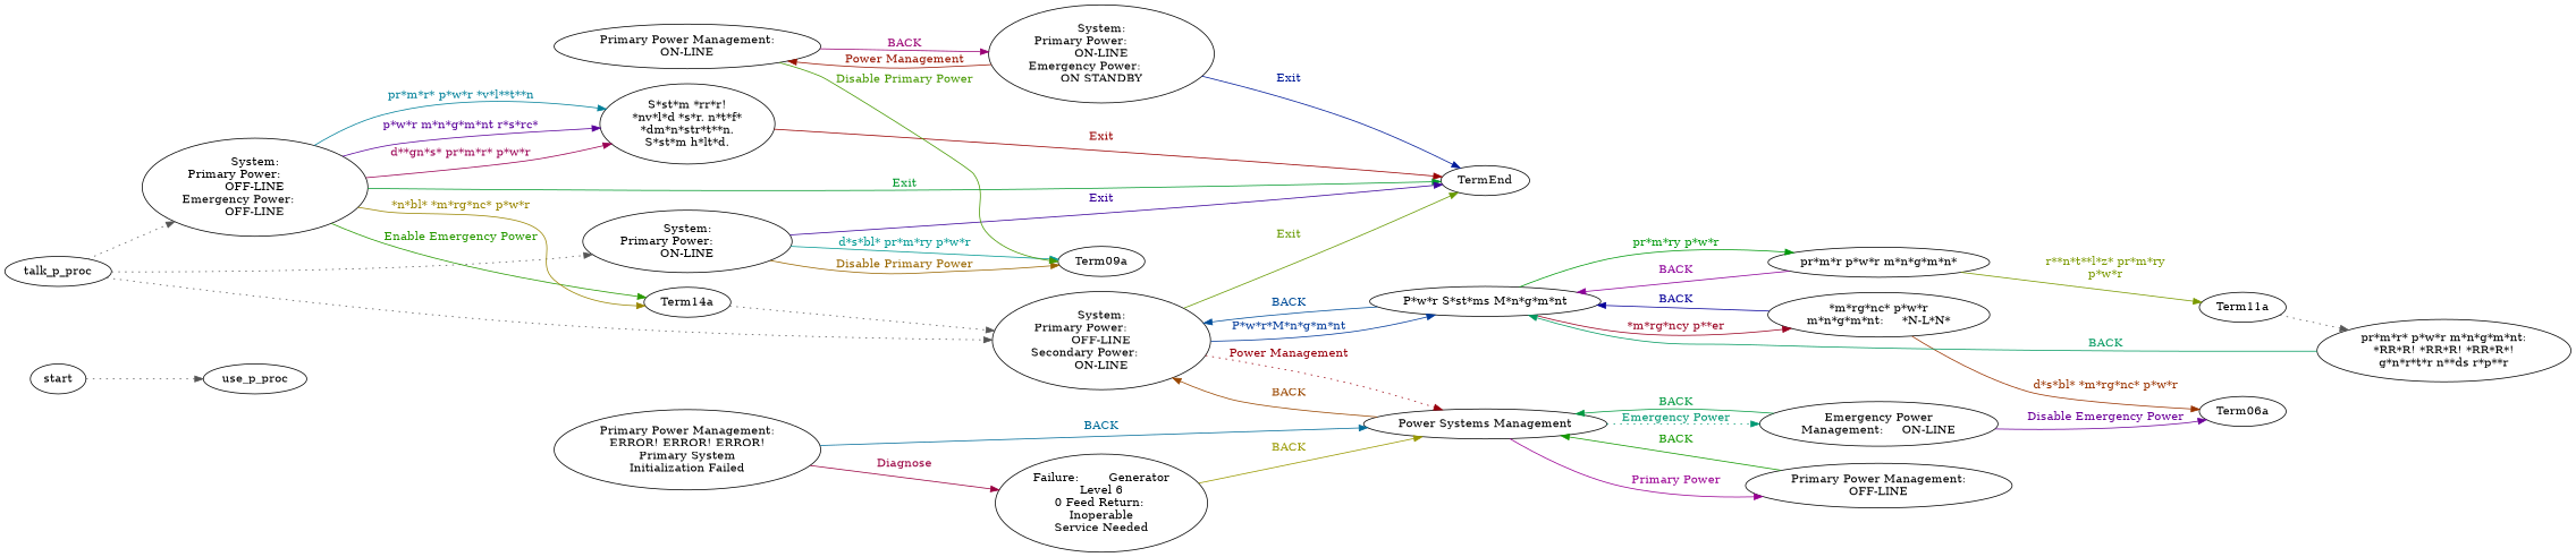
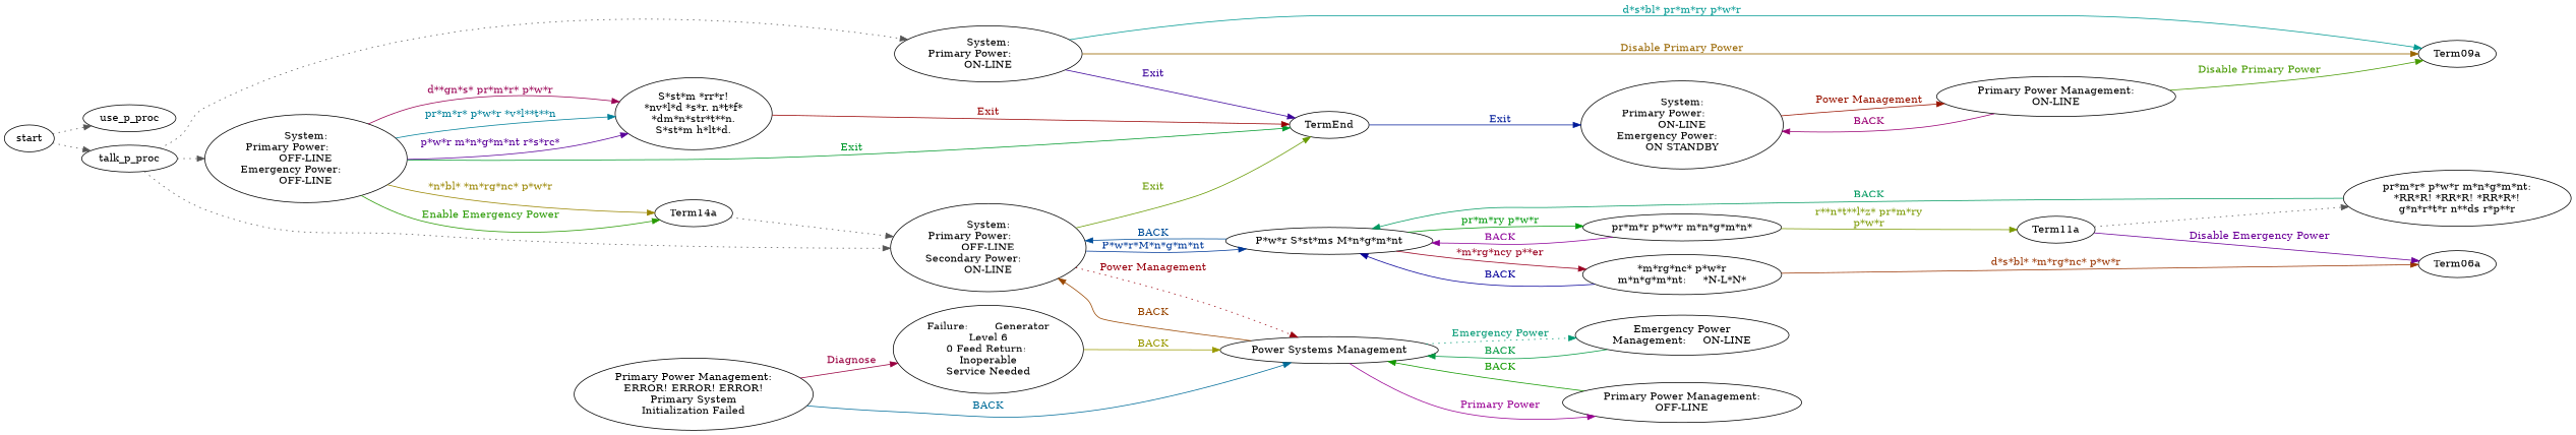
  digraph {
    rankdir=LR
    node [color="#000000" fillcolor="#FFFFFF" style=filled]
    edge [color="#555555"]
    start
    use_p_proc
    talk_p_proc
    n4 [label="System:\nPrimary Power:           \nOFF-LINE\nEmergency Power:         \nOFF-LINE"]
    n5 [label="System:\nPrimary Power:           \nOFF-LINE\nSecondary Power:         \nON-LINE"]
    n6 [label="System:\nPrimary Power:           \nON-LINE"]
    TermEnd
    Term14a
    n9 [label="S*st*m *rr*r!\n*nv*l*d *s*r. n*t*f*\n*dm*n*str*t**n.\nS*st*m h*lt*d."]
    n10 [label="Power Systems Management"]
    n11 [label="P*w*r S*st*ms M*n*g*m*nt"]
    Term09a
    n13 [label="Primary Power Management:\nOFF-LINE"]
    n14 [label="Emergency Power\nManagement:     ON-LINE"]
    n15 [label="pr*m*r p*w*r m*n*g*m*n*"]
    n16 [label="*m*rg*nc* p*w*r\nm*n*g*m*nt:     *N-L*N*"]
    Term06a
    Term11a
    n19 [label="Primary Power Management:\nERROR! ERROR! ERROR!\nPrimary System\nInitialization Failed"]
    n20 [label="Failure:        Generator\nLevel 6\n0 Feed Return: \nInoperable\nService Needed"]
    n21 [label="System:\nPrimary Power:           \nON-LINE\nEmergency Power:         \nON STANDBY"]
    n22 [label="Primary Power Management:\nON-LINE"]
    n23 [label="pr*m*r* p*w*r m*n*g*m*nt:\n*RR*R! *RR*R! *RR*R*!\ng*n*r*t*r n**ds r*p**r"]
    start -> use_p_proc [style=dotted]
+   start -> talk_p_proc [style=dotted]
    talk_p_proc -> n4 [style=dotted]
    talk_p_proc -> n5 [style=dotted]
    talk_p_proc -> n6 [style=dotted]
    n4 -> TermEnd [color="#00992C" fontcolor="#00992C" label=Exit]
    n4 -> Term14a [color="#279900" fontcolor="#279900" label="Enable Emergency Power"]
    n4 -> Term14a [color="#998500" fontcolor="#998500" label="*n*bl* *m*rg*nc* p*w*r"]
    n4 -> n9 [color="#990053" fontcolor="#990053" label="d**gn*s* pr*m*r* p*w*r"]
    n4 -> n9 [color="#008099" fontcolor="#008099" label="pr*m*r* p*w*r *v*l**t**n"]
    n4 -> n9 [color="#590099" fontcolor="#590099" label="p*w*r m*n*g*m*nt r*s*rc*"]
    n5 -> TermEnd [color="#669900" fontcolor="#669900" label=Exit]
    n5 -> n10 [color="#99000D" fontcolor="#99000D" label="Power Management" style=dotted]
    n5 -> n11 [color="#003999" fontcolor="#003999" label="P*w*r*M*n*g*m*nt"]
    n6 -> TermEnd [color="#390099" fontcolor="#390099" label=Exit]
    n6 -> Term09a [color="#009992" fontcolor="#009992" label="d*s*bl* pr*m*ry p*w*r"]
    n6 -> Term09a [color="#996600" fontcolor="#996600" label="Disable Primary Power"]
    Term14a -> n5 [style=dotted]
    n9 -> TermEnd [color="#990001" fontcolor="#990001" label=Exit]
    n10 -> n5 [color="#994600" fontcolor="#994600" label=BACK]
    n10 -> n13 [color="#990093" fontcolor="#990093" label="Primary Power"]
    n10 -> n14 [color="#009973" fontcolor="#009973" label="Emergency Power" style=dotted]
    n11 -> n5 [color="#004D99" fontcolor="#004D99" label=BACK]
    n11 -> n15 [color="#00990C" fontcolor="#00990C" label="pr*m*ry p*w*r"]
    n11 -> n16 [color="#990020" fontcolor="#990020" label="*m*rg*ncy p**er"]
    n13 -> n10 [color="#139900" fontcolor="#139900" label=BACK]
    n14 -> n10 [color="#009940" fontcolor="#009940" label=BACK]
-   n14 -> Term06a [color="#6C0099" fontcolor="#6C0099" label="Disable Emergency Power"]
+   Term11a -> Term06a [color="#6C0099" fontcolor="#6C0099" label="Disable Emergency Power"]
    n15 -> n11 [color="#8C0099" fontcolor="#8C0099" label=BACK]
    n15 -> Term11a [color="#7A9900" fontcolor="#7A9900" label="r**n*t**l*z* pr*m*ry\np*w*r"]
    n16 -> n11 [color="#060099" fontcolor="#060099" label=BACK]
    n16 -> Term06a [color="#993300" fontcolor="#993300" label="d*s*bl* *m*rg*nc* p*w*r"]
    Term11a -> n23 [style=dotted]
    n19 -> n10 [color="#006C99" fontcolor="#006C99" label=BACK]
    n19 -> n20 [color="#990040" fontcolor="#990040" label=Diagnose]
    n20 -> n10 [color="#999900" fontcolor="#999900" label=BACK]
-   n21 -> TermEnd [color="#001A99" fontcolor="#001A99" label=Exit]
+   TermEnd -> n21 [color="#001A99" fontcolor="#001A99" label=Exit]
    n21 -> n22 [color="#991300" fontcolor="#991300" label="Power Management"]
    n22 -> Term09a [color="#469900" fontcolor="#469900" label="Disable Primary Power"]
    n22 -> n21 [color="#990073" fontcolor="#990073" label=BACK]
    n23 -> n11 [color="#00995F" fontcolor="#00995F" label=BACK]
  }
